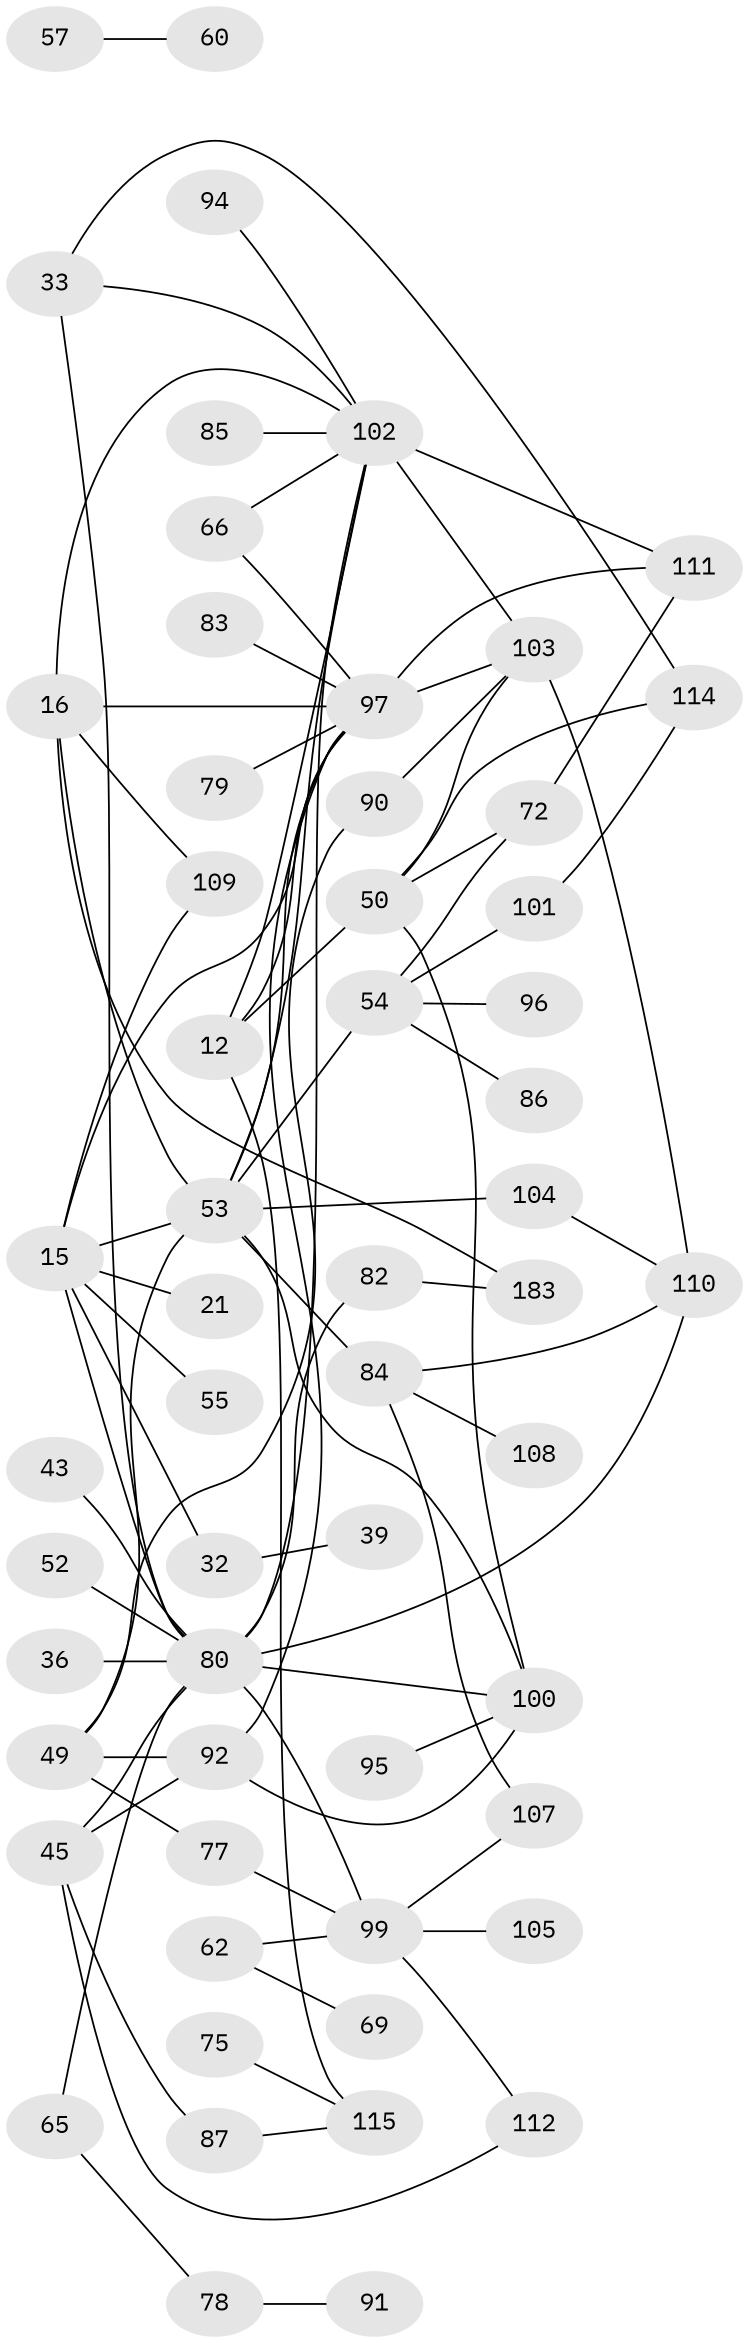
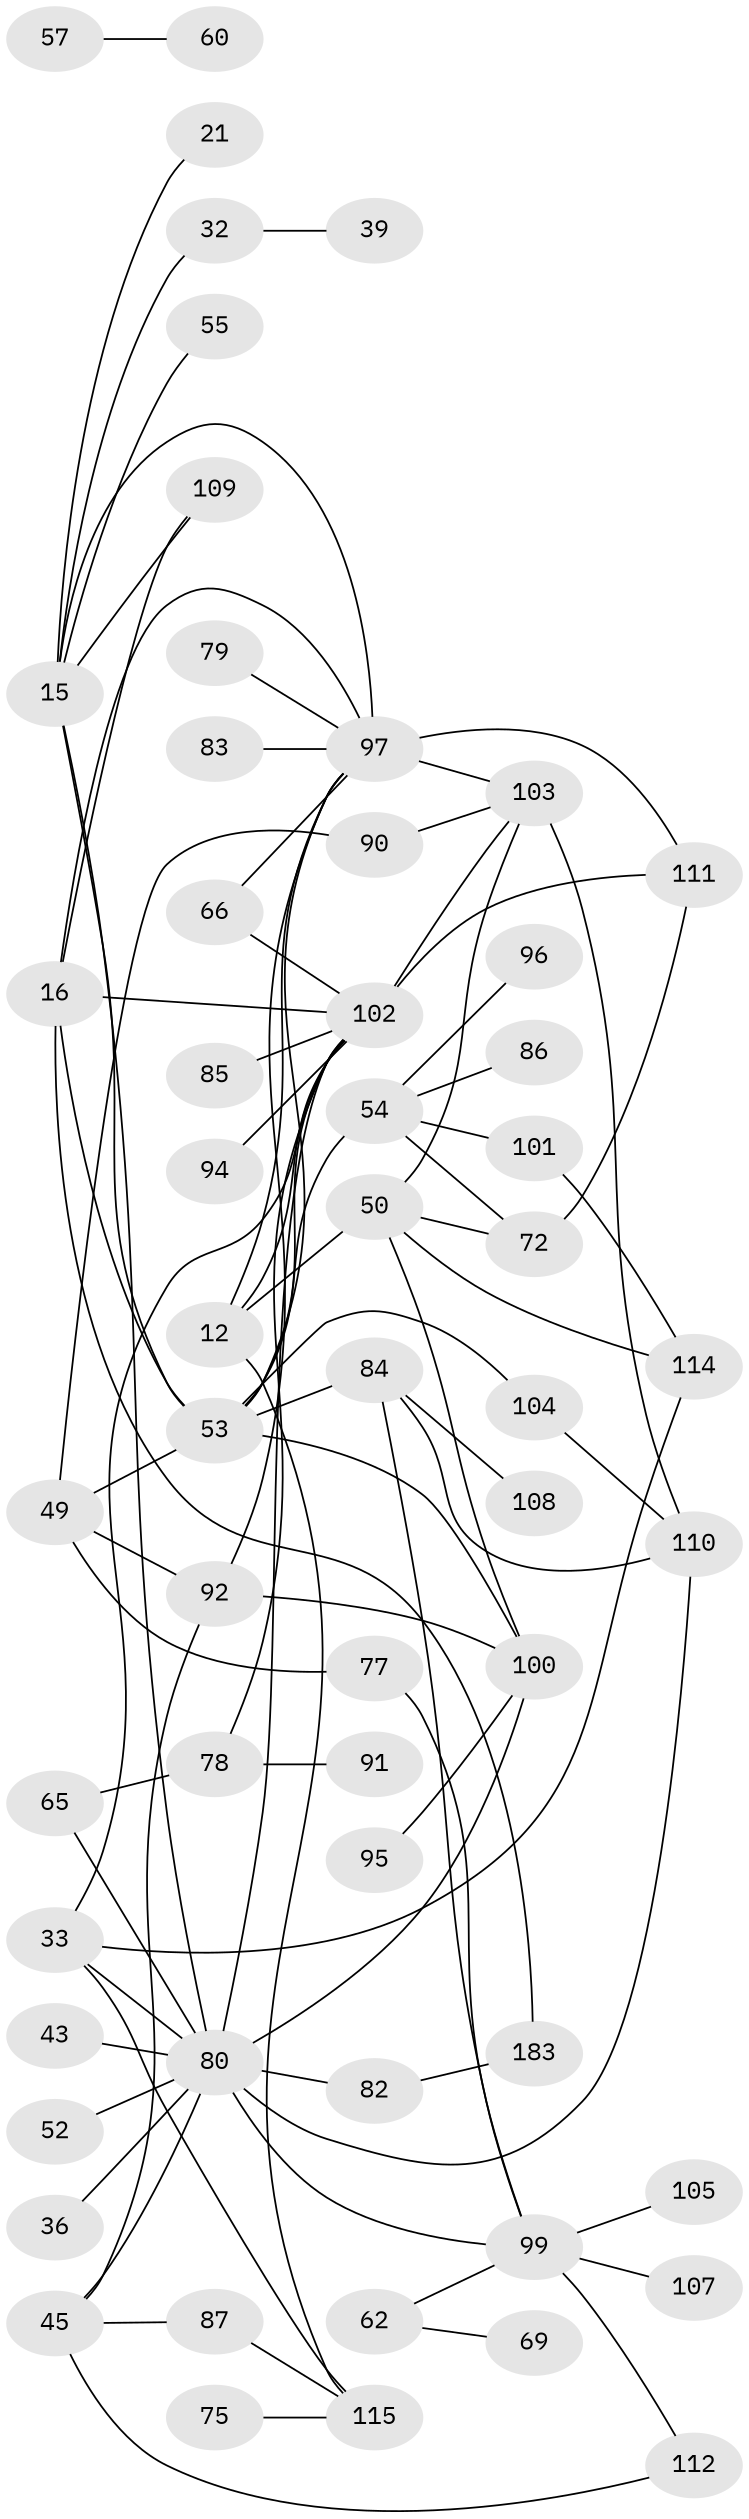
  graph {
    fontname="IBM Plex Mono"
    rankdir=LR
    node [color=gray90 fontname="IBM Plex Mono" style=filled]
    edge [fontname="IBM Plex Mono"]
    12 [super="+7"]
    50
    97 [super="+58+40+31"]
    102 [super="+67+93+98"]
    115 [super="+48+70"]
    114 [super="+88"]
    72 [super="+68+56+61"]
    100 [super="+64"]
    103 [super="+73+59"]
    111 [super="+106"]
    15 [super="+1"]
    32
    53 [super="+34+46+37+8"]
    55
    n15 [label=21]
    80 [super="+3+2+35+26"]
    109 [super="+14"]
    39
    54 [super="+42"]
    84
    104
    99 [super="+47"]
    82
    110
    16 [super="+13"]
    n26 [label=183 super="+20"]
    33
    36
    43
    45 [super="+41"]
    87
    92 [super="+27+44"]
    112 [super="+89"]
    49
    77
    90
    52
    86
    96
    101
    108
    57
    60
    62
    69
    105
    107
    65
    78
    91
    66
    75
    79
    83 [super="+81"]
    85
    94
    95
    12 -- 50 [weight=2]
    12 -- 97 [weight=2]
    12 -- 102 [weight=2]
    12 -- 115
    50 -- 114
    50 -- 72
    50 -- 100
    50 -- 103
    97 -- 103
    97 -- 111
    102 -- 103
    102 -- 111
    72 -- 111
    103 -- 110
    15 -- 97
    15 -- 32
    15 -- 53 [weight=3]
    15 -- 55
    15 -- n15
    15 -- 80 [weight=2]
    15 -- 109
    32 -- 39
    53 -- 97
    53 -- 102
    53 -- 100
    53 -- 54
    53 -- 84
    53 -- 104
    80 -- 102
    80 -- 100
    80 -- 99 [weight=2]
    80 -- 82
    80 -- 110
    54 -- 72 [weight=2]
    54 -- 86
    54 -- 96
    54 -- 101
-   84 -- 107
+   84 -- 99
    84 -- 110
    84 -- 108
    104 -- 110
    99 -- 112
    99 -- 105
    99 -- 107
    82 -- n26
    16 -- 97 [weight=2]
    16 -- 102 [weight=3]
    16 -- 53
    16 -- 109 [weight=2]
    16 -- n26
    33 -- 102
+   33 -- 115
    33 -- 114 [weight=2]
    33 -- 80 [weight=2]
    36 -- 80
    43 -- 80
    45 -- 80 [weight=2]
    45 -- 87
    45 -- 92
    45 -- 112
    87 -- 115
    92 -- 97
    92 -- 100
    49 -- 53
    49 -- 92
    49 -- 77
    49 -- 90
    77 -- 99
    90 -- 103
    52 -- 80
    101 -- 114
    57 -- 60
    62 -- 99
    62 -- 69
    65 -- 80
    65 -- 78
+   78 -- 102
    78 -- 91
    66 -- 97
    66 -- 102
    75 -- 115
    79 -- 97
    83 -- 97 [weight=2]
    85 -- 102
    94 -- 102
    95 -- 100
  }
